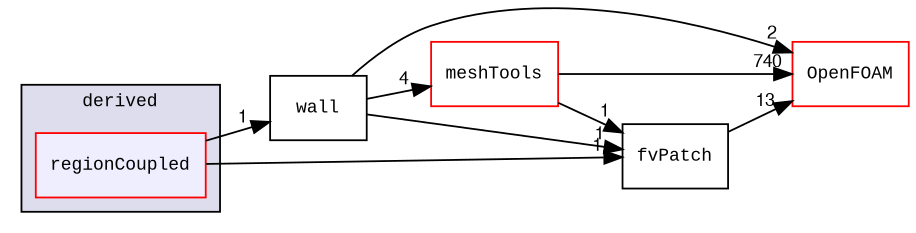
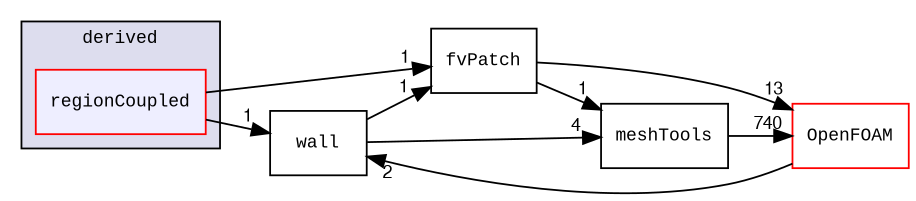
  digraph {
    compound=true
    fontname="Liberation Mono"
    rankdir=LR
    node [color=red fontname="Liberation Mono" fontsize=10 shape=box]
    edge [fontname="Liberation Mono" headlabel=1 labeldistance=1.5 labelfontname=FreeSans labelfontsize=10]
    n1 [fillcolor="#eeeeff" label=regionCoupled pencolor=black style=filled]
    n2 [label=wall color=""]
    n3 [label=fvPatch color=""]
-   n4 [label=meshTools]
+   n4 [color=black label=meshTools]
    n5 [label=OpenFOAM]
    subgraph cluster_1 {
      bgcolor="#ddddee"
      fontsize=10
      label=derived
      pencolor=black
      n1
    }
    n1 -> n2
    n1 -> n3
    n2 -> n3
    n2 -> n4 [headlabel=4]
-   n2 -> n5 [headlabel=2]
-   n4 -> n3
+   n5 -> n2 [headlabel=2]
+   n3 -> n4
    n3 -> n5 [headlabel=13]
    n4 -> n5 [headlabel=740]
  }
